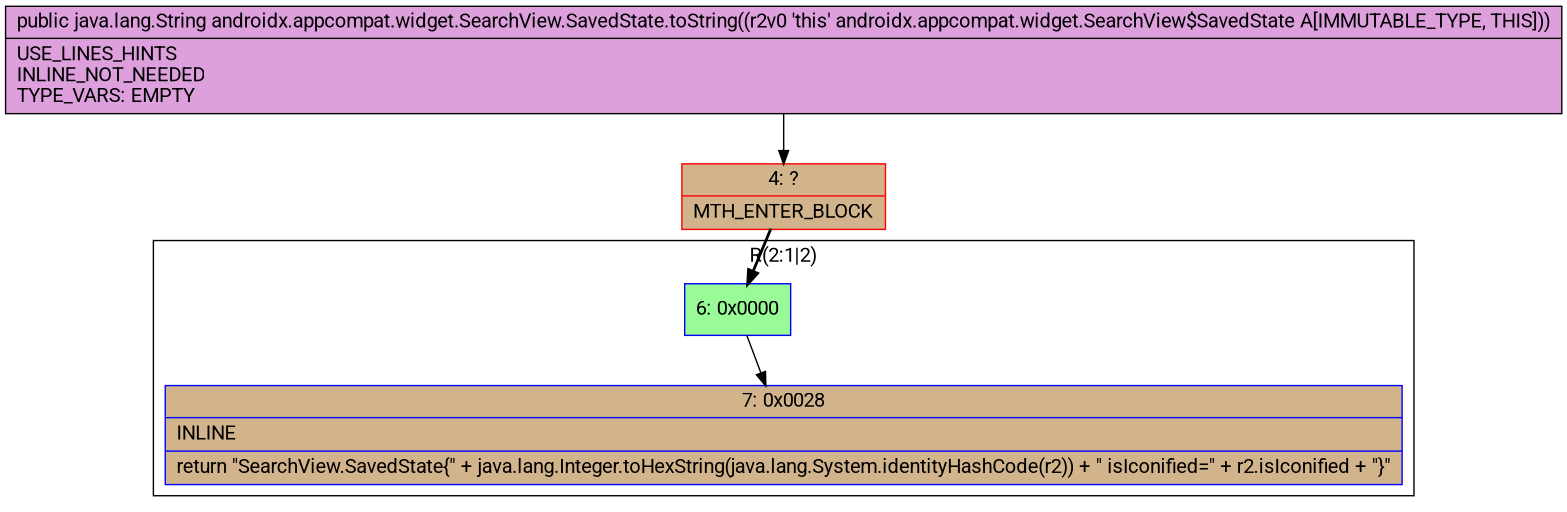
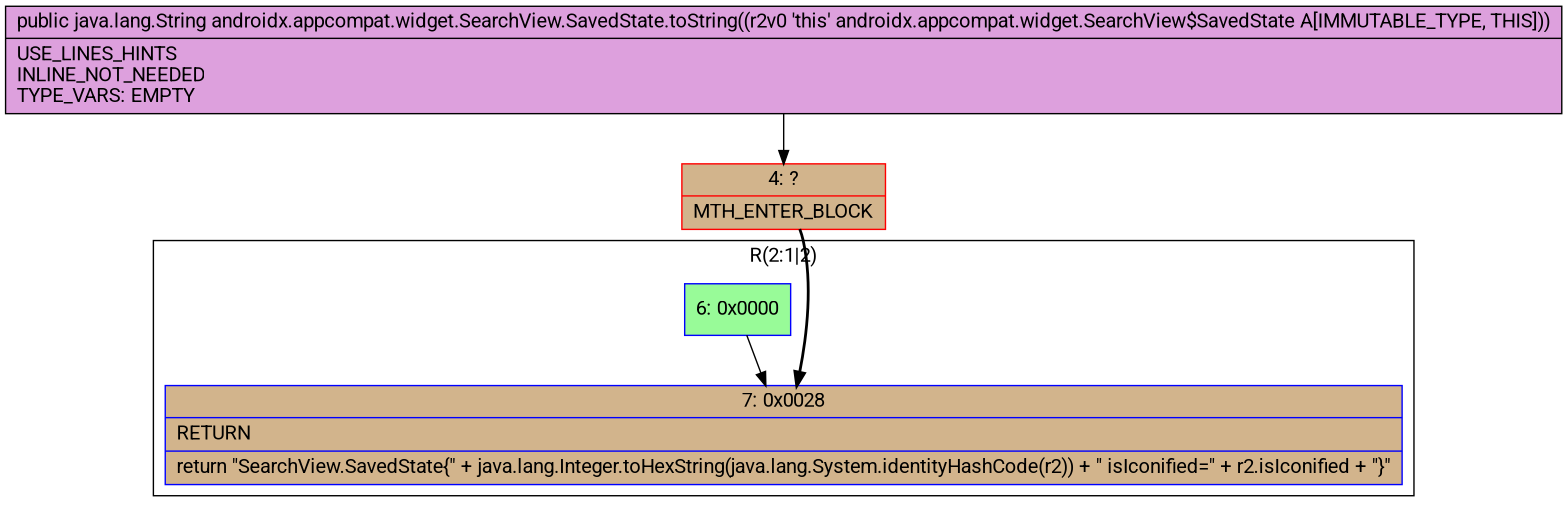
  digraph {
    fontname=Roboto
    node [color=blue fillcolor=tan fontname=Roboto shape=record style=filled]
    edge [fontname=Roboto style=solid]
    n1 [fillcolor=palegreen label="{6\:\ 0x0000}"]
-   n2 [label="{7\:\ 0x0028|INLINE\l|return \"SearchView.SavedState\{\" + java.lang.Integer.toHexString(java.lang.System.identityHashCode(r2)) + \" isIconified=\" + r2.isIconified + \"\}\"\l}"]
+   n2 [label="{7\:\ 0x0028|RETURN\l|return \"SearchView.SavedState\{\" + java.lang.Integer.toHexString(java.lang.System.identityHashCode(r2)) + \" isIconified=\" + r2.isIconified + \"\}\"\l}"]
    n3 [color=red label="{4\:\ ?|MTH_ENTER_BLOCK\l}"]
    n4 [fillcolor=plum label="{public java.lang.String androidx.appcompat.widget.SearchView.SavedState.toString((r2v0 'this' androidx.appcompat.widget.SearchView$SavedState A[IMMUTABLE_TYPE, THIS]))  | USE_LINES_HINTS\lINLINE_NOT_NEEDED\lTYPE_VARS: EMPTY\l}" color=""]
    subgraph cluster_1 {
      label="R(2:1|2)"
      n1
      n2
    }
    n1 -> n2
-   n3 -> n1 [style=bold]
+   n3 -> n2 [style=bold]
    n4 -> n3
  }
